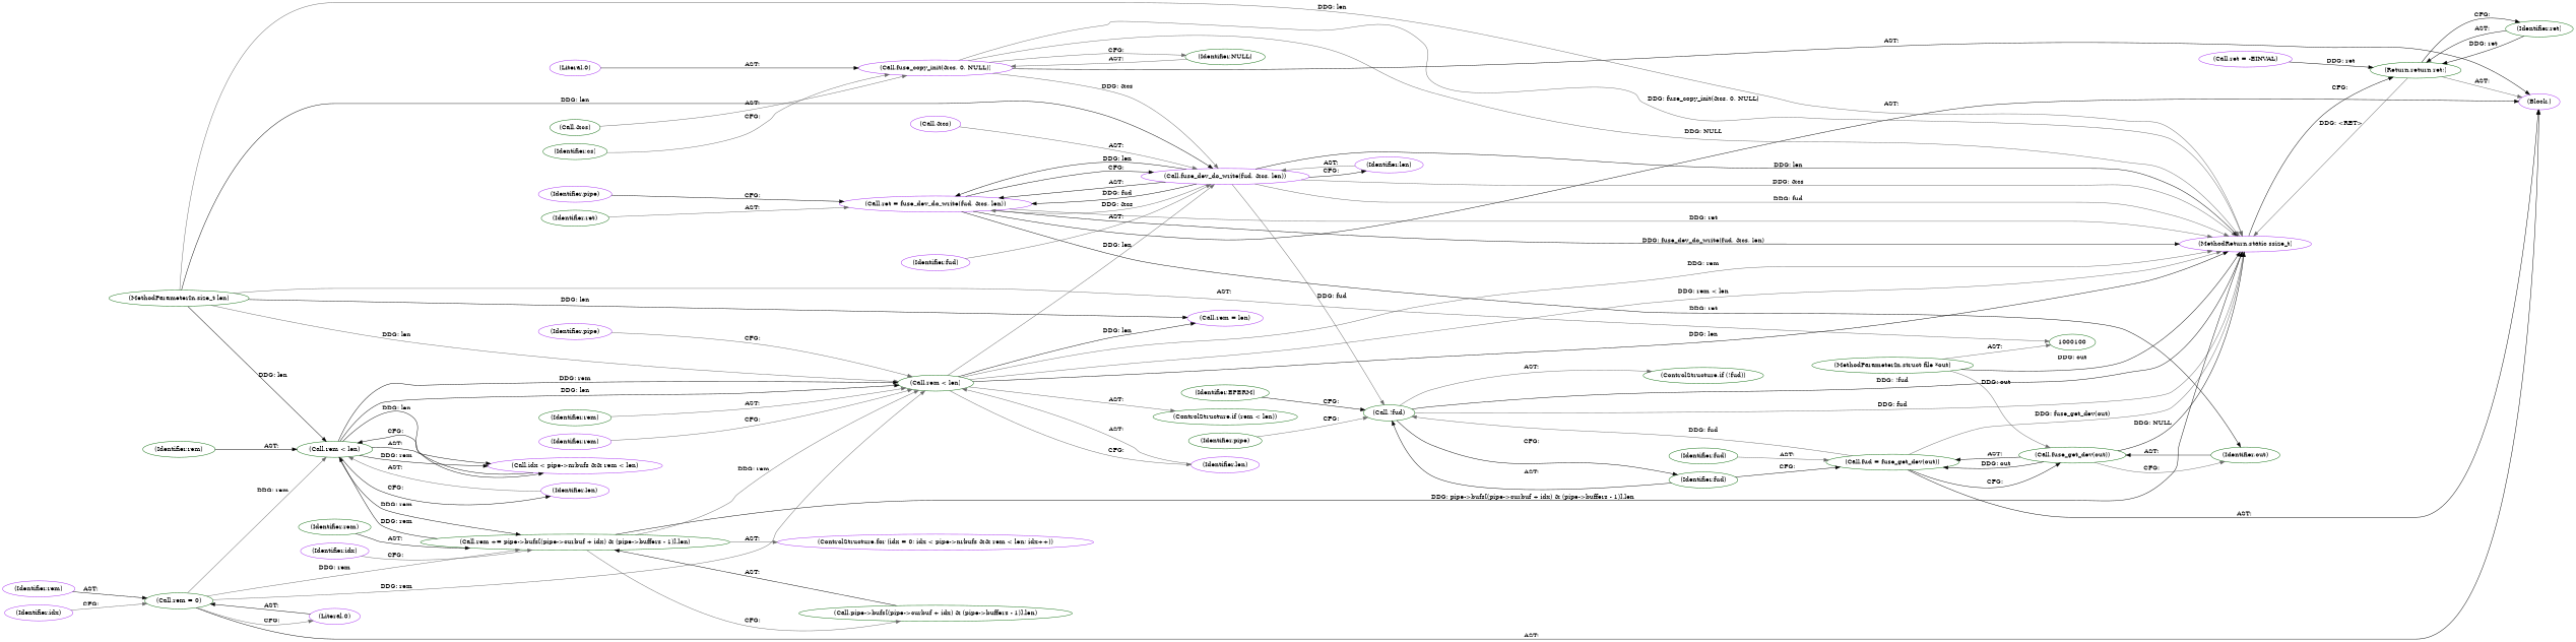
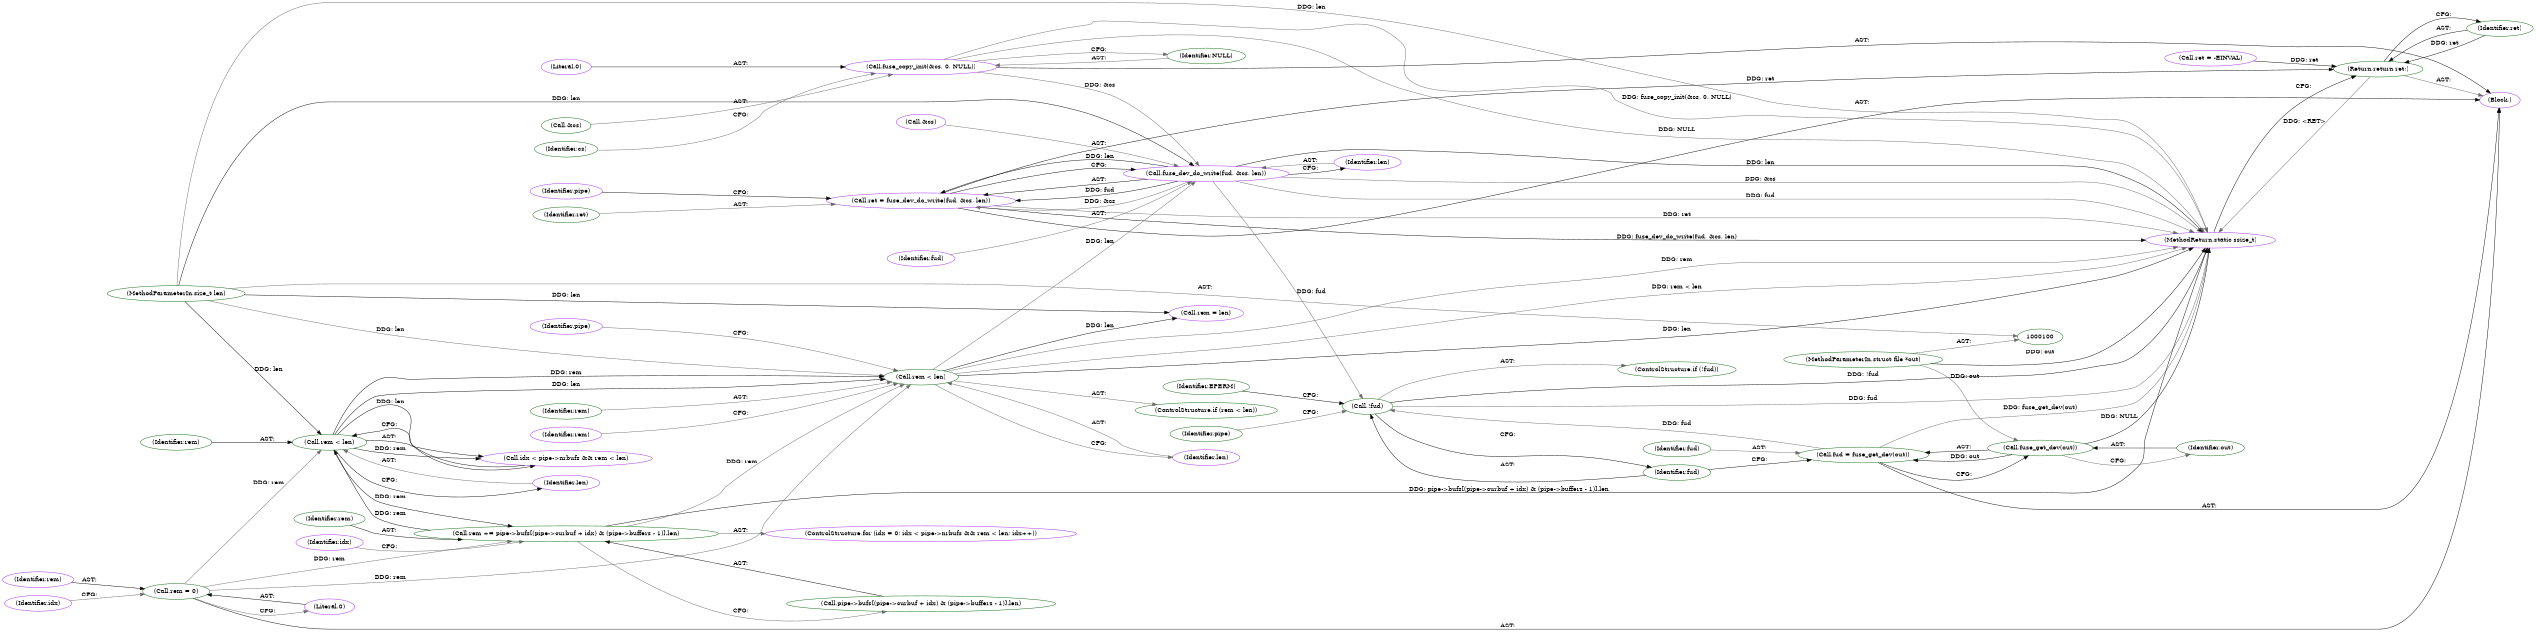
  digraph {
    rankdir=LR
    node [color=darkgreen]
    edge [color=black]
    n1 [color=purple label="(Call,ret = fuse_dev_do_write(fud, &cs, len))"]
    n2 [color=purple label="(Call,fuse_dev_do_write(fud, &cs, len))"]
    n3 [label="(Return,return ret;)"]
    n4 [color=purple label="(MethodReturn,static ssize_t)"]
    n5 [color=purple label="(Block,)"]
    n6 [color=purple label="(Identifier,len)"]
    n7 [label="(Call,!fud)"]
    n8 [label="(Identifier,ret)"]
    n9 [label="(ControlStructure,if (!fud))"]
    n10 [label="(Identifier,fud)"]
    n11 [label="(Call,fud = fuse_get_dev(out))"]
    n12 [label="(Call,fuse_get_dev(out))"]
    n13 [label="(Identifier,out)"]
    n14 [label="(MethodParameterIn,struct file *out)"]
    1000100
    n16 [color=purple label="(Call,fuse_copy_init(&cs, 0, NULL))"]
    n17 [label="(Identifier,NULL)"]
    n18 [label="(MethodParameterIn,size_t len)"]
    n19 [label="(Call,rem < len)"]
    n20 [label="(Call,rem < len)"]
    n21 [color=purple label="(Call,rem = len)"]
    n22 [label="(ControlStructure,if (rem < len))"]
    n23 [color=purple label="(Identifier,len)"]
    n24 [label="(Call,rem += pipe->bufs[(pipe->curbuf + idx) & (pipe->buffers - 1)].len)"]
    n25 [color=purple label="(Identifier,len)"]
    n26 [color=purple label="(Call,idx < pipe->nrbufs && rem < len)"]
    n27 [color=purple label="(ControlStructure,for (idx = 0; idx < pipe->nrbufs && rem < len; idx++))"]
    n28 [label="(Call,pipe->bufs[(pipe->curbuf + idx) & (pipe->buffers - 1)].len)"]
    n29 [label="(Call,rem = 0)"]
    n30 [color=purple label="(Literal,0)"]
    n31 [label="(Identifier,EPERM)"]
    n32 [label="(Identifier,rem)"]
    n33 [color=purple label="(Identifier,rem)"]
    n34 [color=purple label="(Identifier,rem)"]
    n35 [color=purple label="(Identifier,pipe)"]
    n36 [label="(Identifier,pipe)"]
    n37 [color=purple label="(Identifier,pipe)"]
    n38 [label="(Identifier,ret)"]
    n39 [color=purple label="(Call,&cs)"]
    n40 [color=purple label="(Call,ret = -EINVAL)"]
    n41 [color=purple label="(Identifier,idx)"]
    n42 [label="(Identifier,fud)"]
    n43 [label="(Identifier,rem)"]
    n44 [label="(Call,&cs)"]
    n45 [color=purple label="(Identifier,idx)"]
    n46 [label="(Identifier,rem)"]
    n47 [color=purple label="(Identifier,fud)"]
    n48 [label="(Identifier,cs)"]
    n49 [color=purple label="(Literal,0)"]
    n1 -> n2 [label="CFG: "]
-   n1 -> n13 [label="DDG: ret"]
+   n1 -> n3 [label="DDG: ret"]
    n1 -> n4 [color=gray40 label="DDG: ret"]
    n1 -> n4 [label="DDG: fuse_dev_do_write(fud, &cs, len)"]
    n1 -> n5 [label="AST: "]
    n2 -> n1 [label="AST: "]
    n2 -> n1 [label="DDG: fud"]
    n2 -> n1 [color=gray40 label="DDG: &cs"]
    n2 -> n1 [label="DDG: len"]
    n2 -> n4 [color=gray40 label="DDG: &cs"]
    n2 -> n4 [color=gray40 label="DDG: fud"]
    n2 -> n4 [label="DDG: len"]
    n2 -> n6 [label="CFG: "]
    n2 -> n7 [color=gray40 label="DDG: fud"]
    n3 -> n4 [color=gray40 label="DDG: <RET>"]
    n3 -> n5 [color=gray40 label="AST: "]
    n3 -> n8 [label="CFG: "]
    n4 -> n3 [label="CFG: "]
    n6 -> n2 [color=gray40 label="AST: "]
    n7 -> n4 [color=gray40 label="DDG: fud"]
    n7 -> n4 [label="DDG: !fud"]
    n7 -> n9 [color=gray40 label="AST: "]
    n7 -> n10 [label="CFG: "]
    n8 -> n3 [label="AST: "]
    n8 -> n3 [label="DDG: ret"]
    n10 -> n7 [label="AST: "]
    n10 -> n11 [label="CFG: "]
    n11 -> n4 [color=gray40 label="DDG: fuse_get_dev(out)"]
    n11 -> n5 [label="AST: "]
    n11 -> n7 [color=gray40 label="DDG: fud"]
    n11 -> n12 [label="CFG: "]
    n12 -> n4 [label="DDG: NULL"]
    n12 -> n11 [label="AST: "]
    n12 -> n11 [label="DDG: out"]
    n12 -> n13 [color=gray40 label="CFG: "]
    n13 -> n12 [label="AST: "]
    n14 -> n4 [label="DDG: out"]
    n14 -> n12 [color=gray40 label="DDG: out"]
    n14 -> 1000100 [color=gray40 label="AST: "]
    n16 -> n2 [color=gray40 label="DDG: &cs"]
    n16 -> n4 [color=gray40 label="DDG: fuse_copy_init(&cs, 0, NULL)"]
    n16 -> n4 [color=gray40 label="DDG: NULL"]
    n16 -> n5 [label="AST: "]
    n16 -> n17 [color=gray40 label="CFG: "]
    n17 -> n16 [color=gray40 label="AST: "]
    n18 -> n2 [label="DDG: len"]
    n18 -> n4 [color=gray40 label="DDG: len"]
    n18 -> 1000100 [color=gray40 label="AST: "]
    n18 -> n19 [color=gray40 label="DDG: len"]
    n18 -> n20 [label="DDG: len"]
    n18 -> n21 [label="DDG: len"]
    n19 -> n2 [color=gray40 label="DDG: len"]
    n19 -> n4 [color=gray40 label="DDG: rem"]
    n19 -> n4 [color=gray40 label="DDG: rem < len"]
    n19 -> n4 [label="DDG: len"]
    n19 -> n21 [label="DDG: len"]
    n19 -> n22 [color=gray40 label="AST: "]
    n19 -> n23 [color=gray40 label="CFG: "]
    n20 -> n19 [label="DDG: rem"]
    n20 -> n19 [label="DDG: len"]
    n20 -> n24 [label="DDG: rem"]
    n20 -> n25 [label="CFG: "]
    n20 -> n26 [label="AST: "]
    n20 -> n26 [label="DDG: rem"]
    n20 -> n26 [label="DDG: len"]
    n23 -> n19 [color=gray40 label="AST: "]
    n24 -> n4 [label="DDG: pipe->bufs[(pipe->curbuf + idx) & (pipe->buffers - 1)].len"]
    n24 -> n19 [color=gray40 label="DDG: rem"]
    n24 -> n20 [label="DDG: rem"]
    n24 -> n27 [color=gray40 label="AST: "]
    n24 -> n28 [color=gray40 label="CFG: "]
    n25 -> n20 [color=gray40 label="AST: "]
    n26 -> n20 [label="CFG: "]
    n28 -> n24 [label="AST: "]
    n29 -> n5 [label="AST: "]
    n29 -> n19 [color=gray40 label="DDG: rem"]
    n29 -> n20 [color=gray40 label="DDG: rem"]
    n29 -> n24 [color=gray40 label="DDG: rem"]
    n29 -> n30 [color=gray40 label="CFG: "]
    n30 -> n29 [label="AST: "]
    n31 -> n7 [label="CFG: "]
    n32 -> n19 [color=gray40 label="AST: "]
    n33 -> n19 [color=gray40 label="CFG: "]
    n34 -> n29 [label="AST: "]
    n35 -> n1 [label="CFG: "]
    n36 -> n7 [color=gray40 label="CFG: "]
    n37 -> n19 [color=gray40 label="CFG: "]
    n38 -> n1 [color=gray40 label="AST: "]
    n39 -> n2 [color=gray40 label="AST: "]
    n40 -> n3 [label="DDG: ret"]
    n41 -> n29 [color=gray40 label="CFG: "]
    n42 -> n11 [color=gray40 label="AST: "]
    n43 -> n24 [label="AST: "]
    n44 -> n16 [color=gray40 label="AST: "]
    n45 -> n24 [color=gray40 label="CFG: "]
    n46 -> n20 [label="AST: "]
    n47 -> n2 [color=gray40 label="AST: "]
    n48 -> n16 [color=gray40 label="CFG: "]
    n49 -> n16 [label="AST: "]
  }
